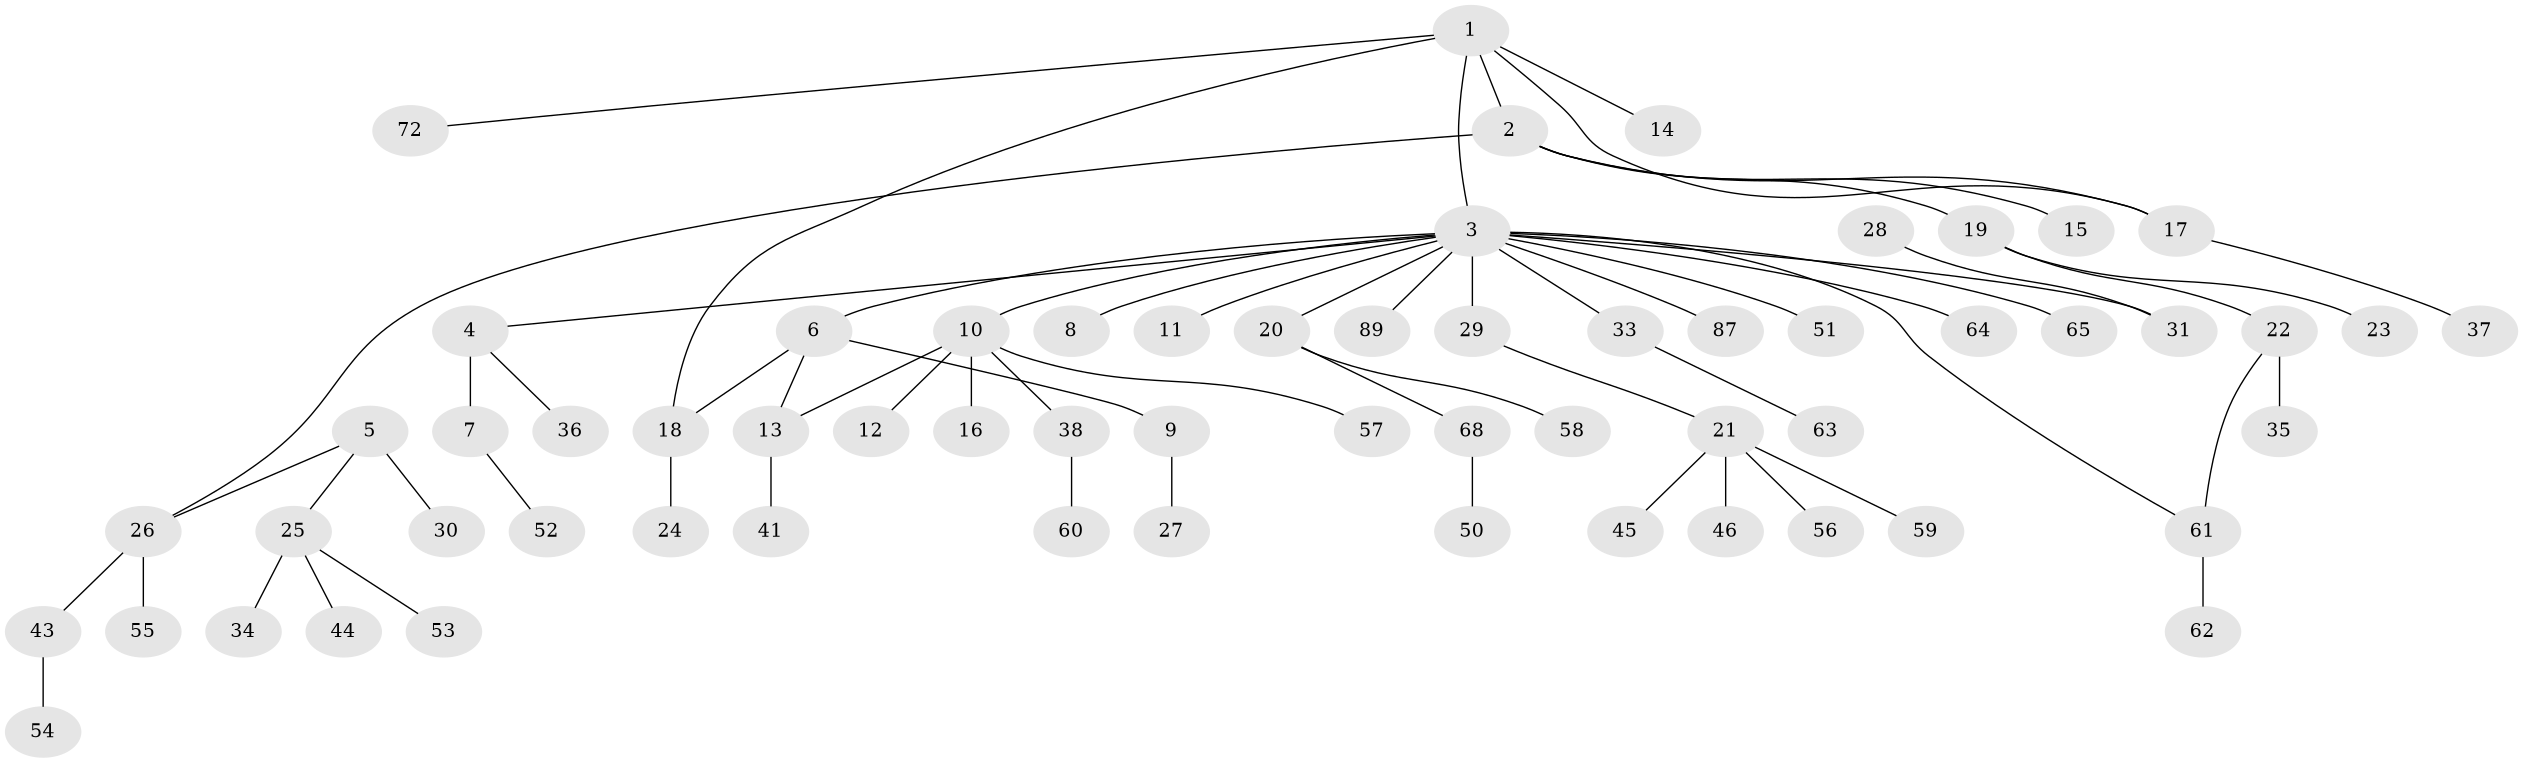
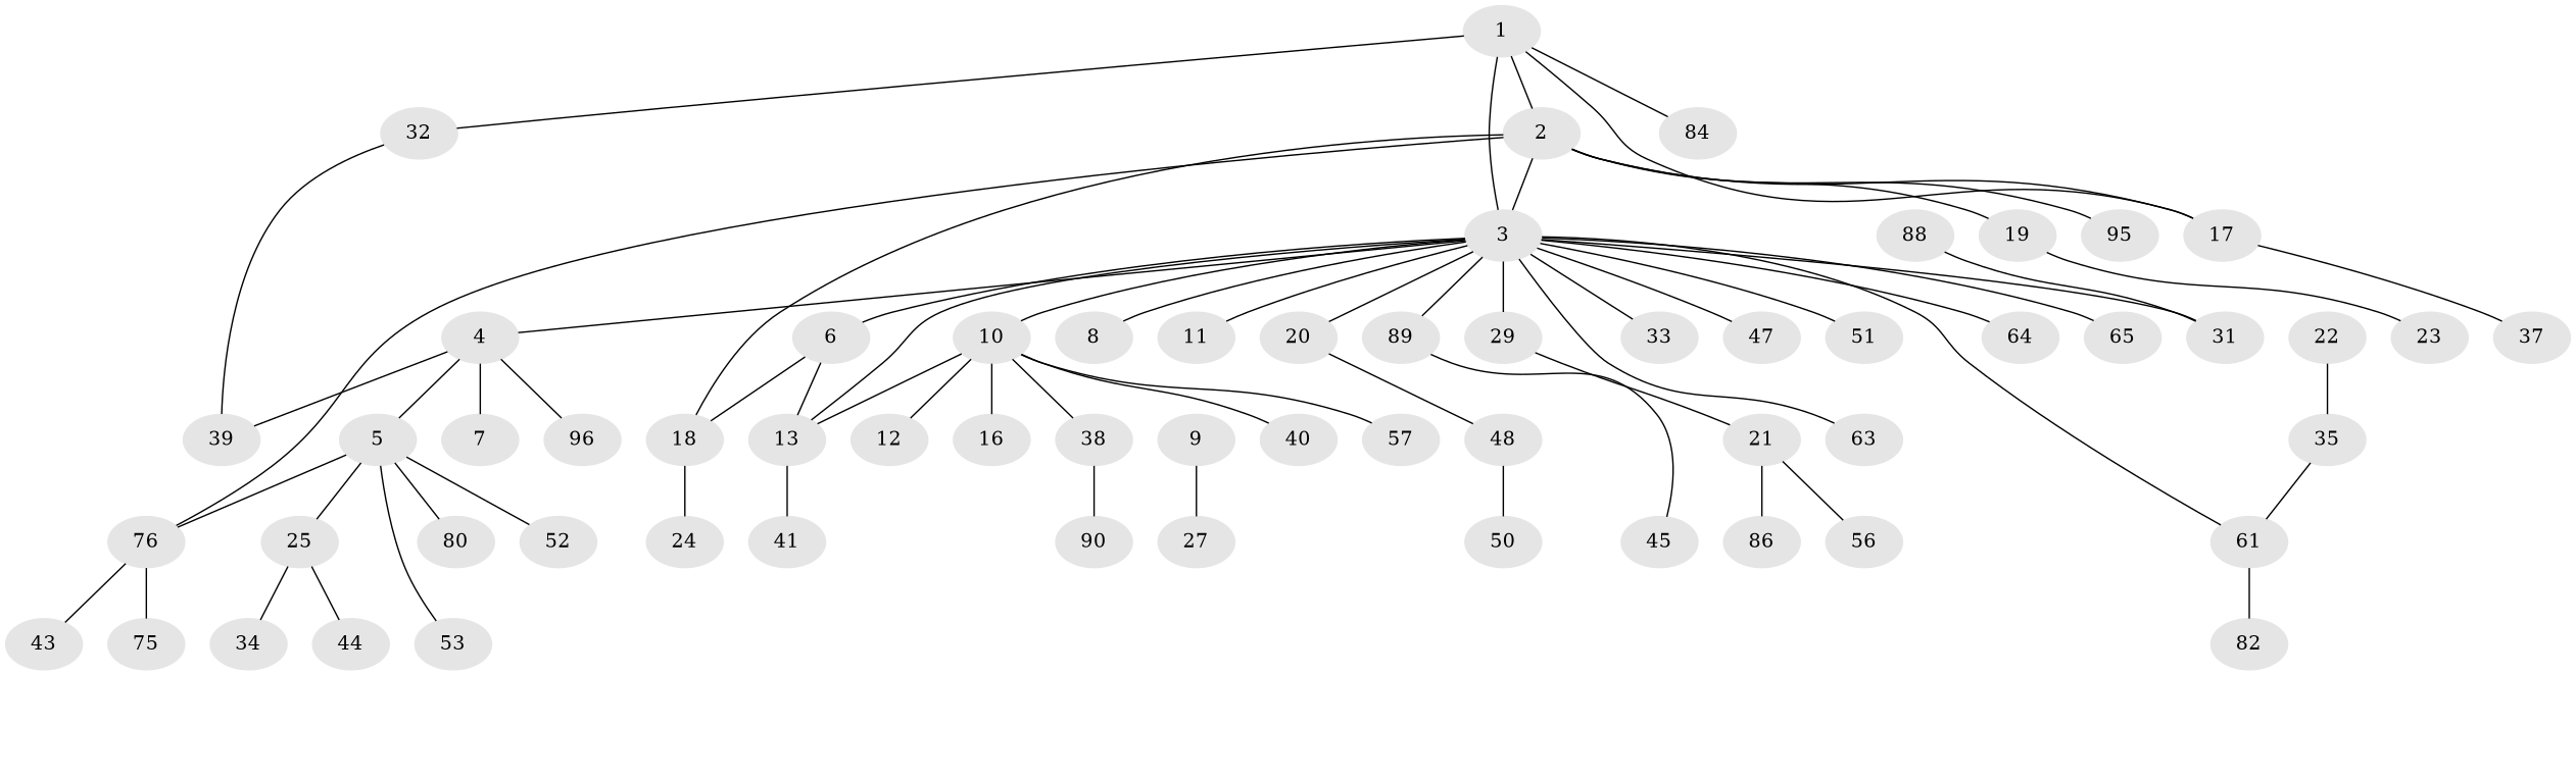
  graph {
    node [color=gray90 style=filled]
    1
    2
    3
-   14
+   14 [label=84]
    17
    18
-   32 [label=72]
-   15
+   32
+   15 [label=95]
    19
-   26
+   26 [label=76]
    4
    6
    8
    10
    11
    13
    20
    29
    31
    33
-   47 [label=87]
+   47
    n22 [label=89]
    51
    61
    63
    64
    65
    37
    24
+   39
    22
    23
    43
-   55
+   55 [label=75]
    5
    7
-   36
+   36 [label=96]
    9
    12
    16
    38
+   40
    57
    41
-   48 [label=68]
-   58
+   48
    21
-   62
+   62 [label=82]
    25
-   30
+   30 [label=80]
    52
    34
    44
    53
    27
-   60
+   60 [label=90]
    45
-   46
+   46 [label=86]
    56
-   59
    35
-   28
+   28 [label=88]
    50
-   54
    1 -- 2
    1 -- 3
    1 -- 14
    1 -- 17
-   1 -- 18
+   2 -- 18
    1 -- 32
+   2 -- 3
    2 -- 17
    2 -- 15
    2 -- 19
    2 -- 26
    3 -- 4
    3 -- 6
    3 -- 8
    3 -- 10
    3 -- 11
+   3 -- 13
    3 -- 20
    3 -- 29
    3 -- 31
    3 -- 33
    3 -- 47
    3 -- n22
    3 -- 51
    3 -- 61
-   33 -- 63
+   3 -- 63
    3 -- 64
    3 -- 65
    17 -- 37
    18 -- 24
-   19 -- 22
+   32 -- 39
    19 -- 23
    26 -- 43
    26 -- 55
+   4 -- 39
+   4 -- 5
    4 -- 7
    4 -- 36
    6 -- 18
    6 -- 13
-   6 -- 9
    10 -- 13
    10 -- 12
    10 -- 16
    10 -- 38
+   10 -- 40
    10 -- 57
    13 -- 41
    20 -- 48
-   20 -- 58
    29 -- 21
    61 -- 62
    22 -- 35
-   43 -- 54
    5 -- 26
    5 -- 25
    5 -- 30
-   7 -- 52
+   5 -- 52
    9 -- 27
    38 -- 60
    48 -- 50
-   21 -- 45
+   n22 -- 45
    21 -- 46
    21 -- 56
-   21 -- 59
    25 -- 34
    25 -- 44
-   25 -- 53
-   22 -- 61
+   5 -- 53
+   35 -- 61
    28 -- 31
  }
